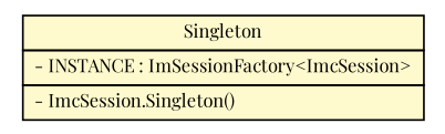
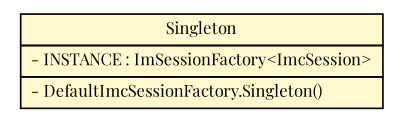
  digraph {
    nodesep=0.25
    ranksep=0.5
    rankdir=LR
    fontname="Playfair Display"
-   n1 [fontcolor=black fontname="Playfair Display" fontsize=10.0 label=<<table title="de.hsbremen.tc.tnc.im.session.DefaultImcSessionFactory.Singleton" border="0" cellborder="1" cellspacing="0" cellpadding="2" port="p" bgcolor="lemonChiffon" href="./DefaultImcSessionFactory.Singleton.html"> 		<tr><td><table border="0" cellspacing="0" cellpadding="1"> <tr><td align="center" balign="center"> Singleton </td></tr> 		</table></td></tr> 		<tr><td><table border="0" cellspacing="0" cellpadding="1"> <tr><td align="left" balign="left"> - INSTANCE : ImSessionFactory&lt;ImcSession&gt; </td></tr> 		</table></td></tr> 		<tr><td><table border="0" cellspacing="0" cellpadding="1"> <tr><td align="left" balign="left"> - ImcSession.Singleton() </td></tr> 		</table></td></tr> 		</table>> shape=plaintext]
+   n1 [fontcolor=black fontname="Playfair Display" fontsize=10.0 label=<<table title="de.hsbremen.tc.tnc.im.session.DefaultImcSessionFactory.Singleton" border="0" cellborder="1" cellspacing="0" cellpadding="2" port="p" bgcolor="lemonChiffon" href="./DefaultImcSessionFactory.Singleton.html"> 		<tr><td><table border="0" cellspacing="0" cellpadding="1"> <tr><td align="center" balign="center"> Singleton </td></tr> 		</table></td></tr> 		<tr><td><table border="0" cellspacing="0" cellpadding="1"> <tr><td align="left" balign="left"> - INSTANCE : ImSessionFactory&lt;ImcSession&gt; </td></tr> 		</table></td></tr> 		<tr><td><table border="0" cellspacing="0" cellpadding="1"> <tr><td align="left" balign="left"> - DefaultImcSessionFactory.Singleton() </td></tr> 		</table></td></tr> 		</table>> shape=plaintext]
  }
